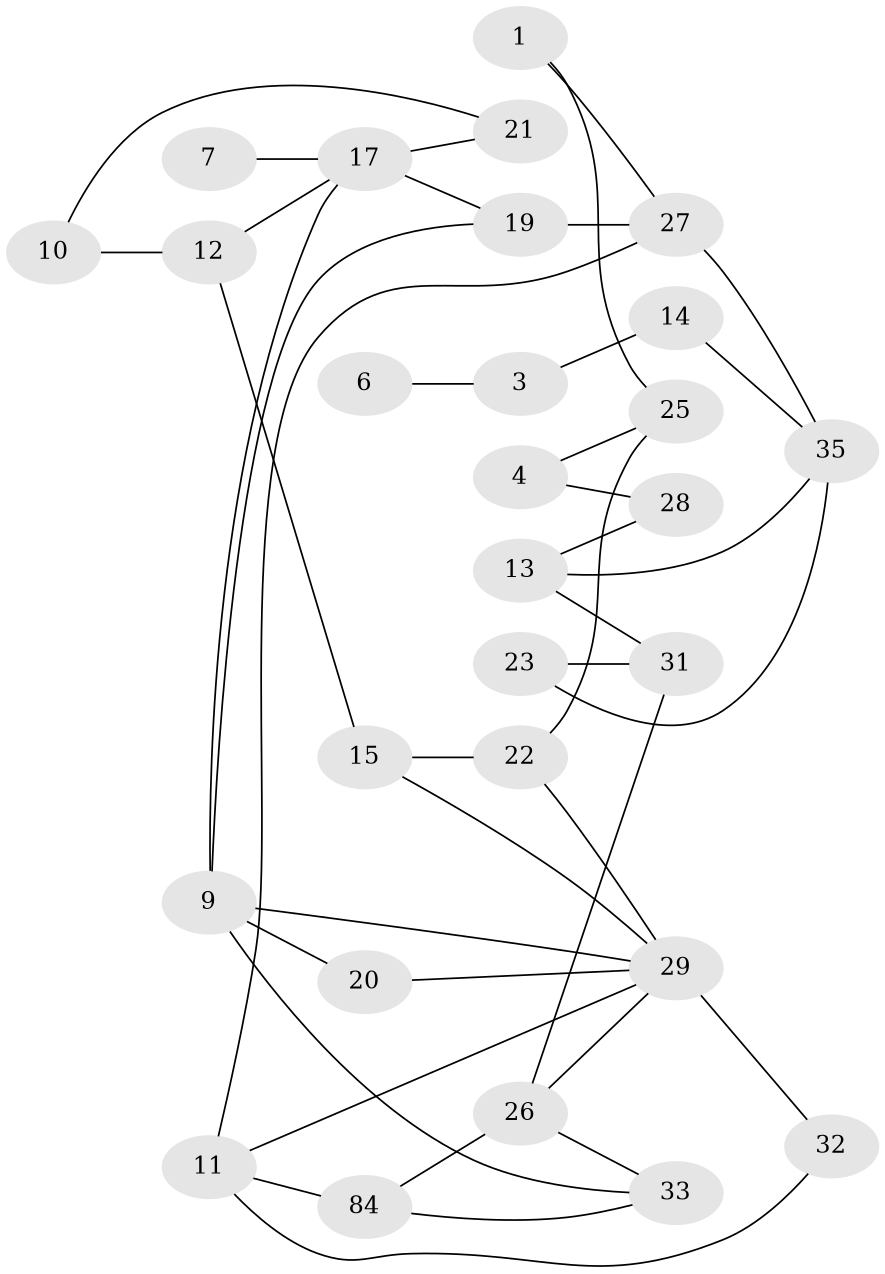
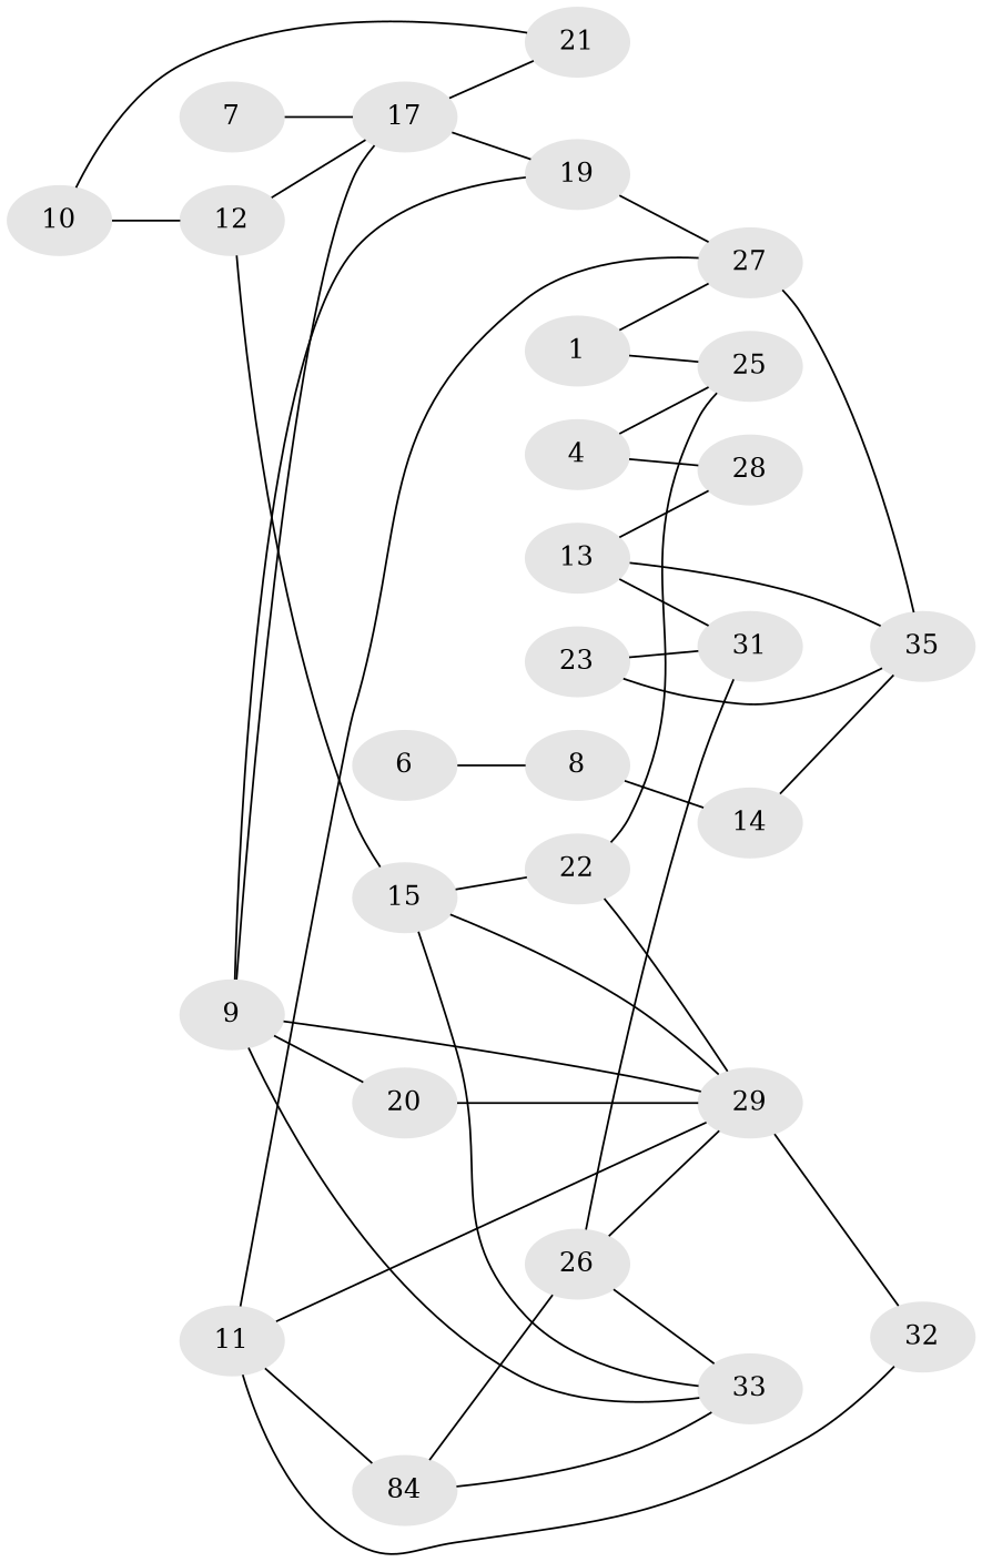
  graph {
    rankdir=LR
    node [color=gray90 style=filled]
    edge [weight=1.0]
    1
    25
    27
    35
    4
    28
    6
-   8 [label=3]
+   8
    14
    7
    17
    19
    21
    9
    20
    29
    33
    32
    10
    12
    15
    11
    n23 [label=84]
    26
    22
    13
    31
    23
    1 -- 25
    1 -- 27
    27 -- 35
    4 -- 25
    4 -- 28
    6 -- 8
    8 -- 14
    14 -- 35
    7 -- 17
    17 -- 19
    17 -- 21
    19 -- 27
    9 -- 17
    9 -- 19
    9 -- 20
    9 -- 29
    9 -- 33
    20 -- 29
    29 -- 32
    10 -- 21
    10 -- 12 [weight=2.0]
    12 -- 17
    12 -- 15
    15 -- 29
+   15 -- 33
    15 -- 22
    11 -- 27
    11 -- 29
    11 -- 32
    11 -- n23
    n23 -- 33
    n23 -- 26
    26 -- 29
    26 -- 33
    26 -- 31
    22 -- 25
    22 -- 29
    13 -- 35
    13 -- 28
    13 -- 31
    23 -- 35
    23 -- 31
  }
